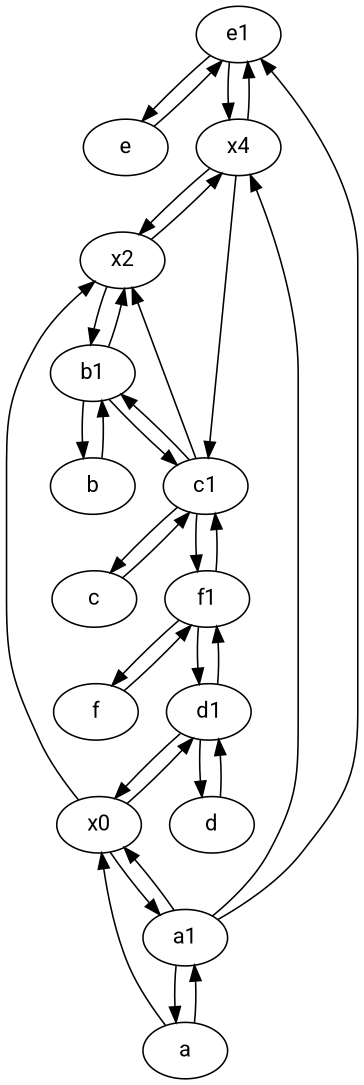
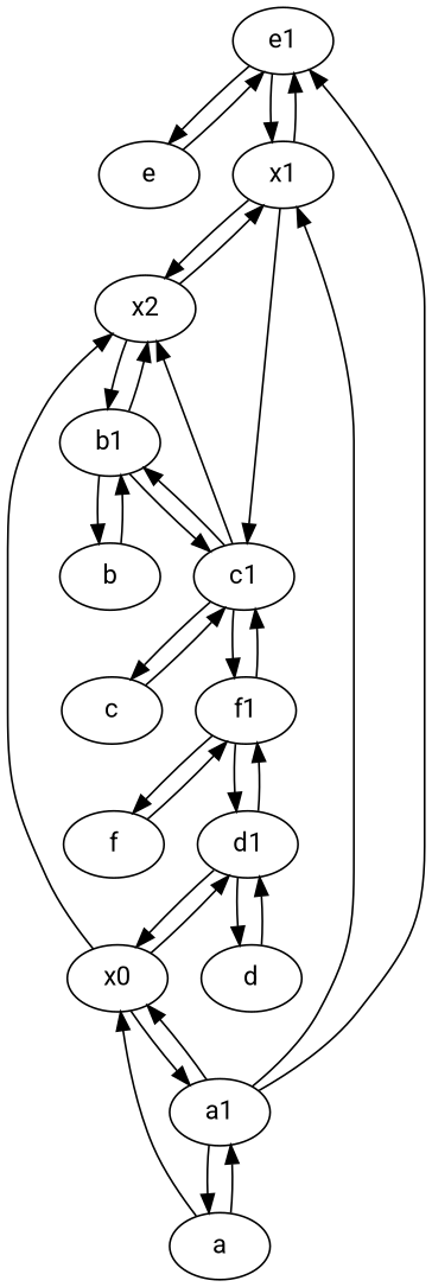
  digraph {
    fontname=Roboto
    node [fontname=Roboto]
    edge [fontname=Roboto]
    e1
    e
-   x1 [label=x4]
+   x1
    a1
    x0
    a
    c1
    x2
    b1
    b
    f1
    c
    d1
    d
    f
    e1 -> e
    e1 -> x1
    e -> e1
    x1 -> e1
    x1 -> c1
    x1 -> x2
    a1 -> e1
    a1 -> x1
    a1 -> x0
    a1 -> a
    x0 -> a1
    x0 -> x2
    x0 -> d1
    a -> a1
    a -> x0
    c1 -> x2
    c1 -> b1
    c1 -> f1
    c1 -> c
    x2 -> x1
    x2 -> b1
    b1 -> c1
    b1 -> x2
    b1 -> b
    b -> b1
    f1 -> c1
    f1 -> d1
    f1 -> f
    c -> c1
    d1 -> x0
    d1 -> f1
    d1 -> d
    d -> d1
    f -> f1
  }
